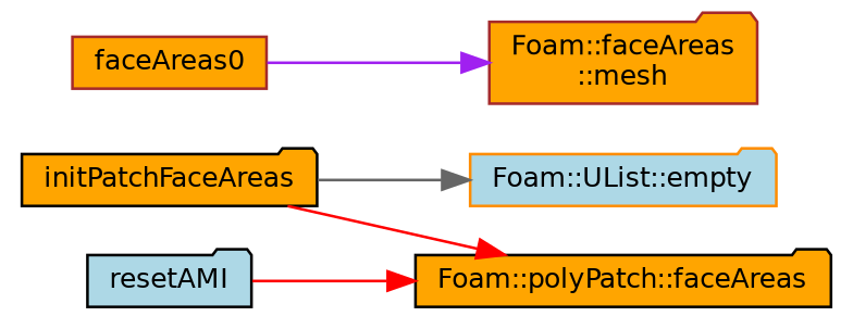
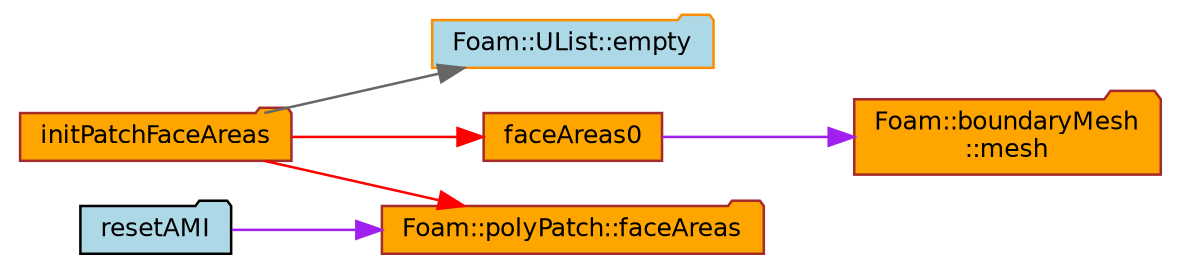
  digraph {
    rankdir=LR
    node [color=brown fillcolor=orange fontname=Helvetica fontsize=10 shape=folder style=filled]
    edge [color=red fontname=Helvetica fontsize=10 labelfontname=Helvetica labelfontsize=10 style=solid]
-   n1 [color=black fontcolor=black height=0.2 label=initPatchFaceAreas width=0.4]
+   n1 [fontcolor=black height=0.2 label=initPatchFaceAreas width=0.4]
    n2 [color=darkorange fillcolor=lightblue height=0.2 label="Foam::UList::empty" width=0.4]
-   n3 [color=black height=0.2 label="Foam::polyPatch::faceAreas" width=0.4]
+   n3 [height=0.2 label="Foam::polyPatch::faceAreas" width=0.4]
    n4 [height=0.2 label=faceAreas0 shape=box width=0.4]
-   n5 [height=0.2 label="Foam::faceAreas\l::mesh" width=0.4]
+   n5 [height=0.2 label="Foam::boundaryMesh\l::mesh" width=0.4]
    n6 [color=black fillcolor=lightblue height=0.2 label=resetAMI width=0.4]
    n1 -> n2 [color=gray40]
    n1 -> n3
+   n1 -> n4
    n4 -> n5 [color=purple]
-   n6 -> n3
+   n6 -> n3 [color=purple]
  }
